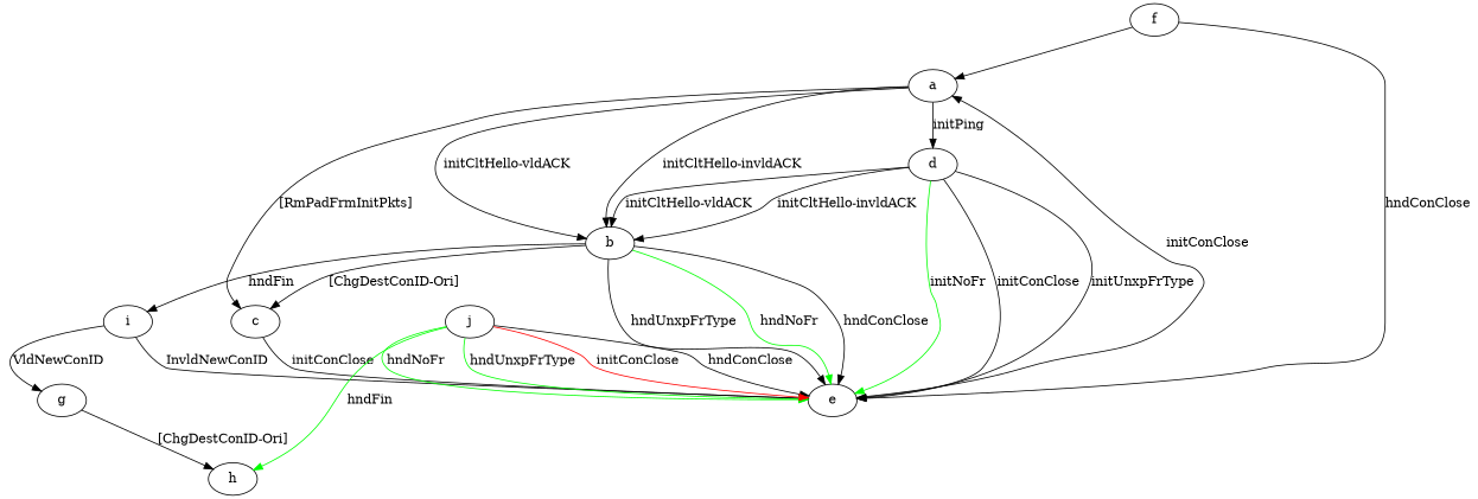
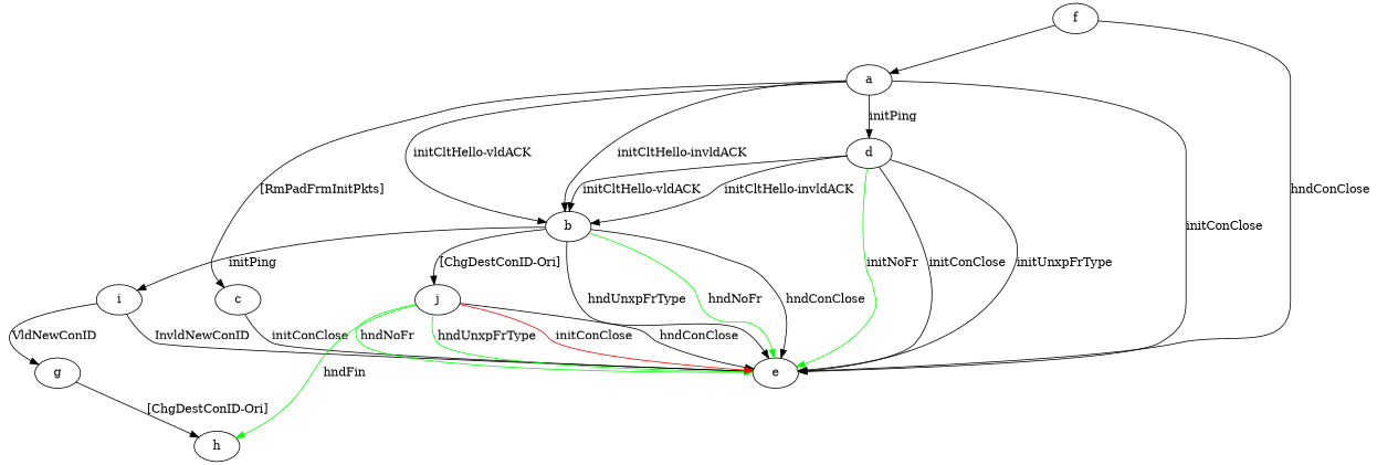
  digraph {
    a
    b
    c
    d
    e
    i
    j
    g
    h
    f
    a -> b [label="initCltHello-vldACK "]
    a -> b [label="initCltHello-invldACK "]
    a -> c [label="[RmPadFrmInitPkts] "]
    a -> d [label="initPing "]
-   e -> a [label="initConClose "]
+   a -> e [label="initConClose "]
    b -> e [label="hndConClose "]
    b -> e [label="hndUnxpFrType "]
    b -> e [color=green label="hndNoFr "]
-   b -> i [label="hndFin "]
-   b -> c [label="[ChgDestConID-Ori] "]
+   b -> i [label="initPing "]
+   b -> j [label="[ChgDestConID-Ori] "]
    c -> e [label="initConClose "]
    d -> b [label="initCltHello-vldACK "]
    d -> b [label="initCltHello-invldACK "]
    d -> e [label="initConClose "]
    d -> e [label="initUnxpFrType "]
    d -> e [color=green label="initNoFr "]
    i -> e [label="InvldNewConID "]
    i -> g [label="VldNewConID "]
    j -> e [label="hndConClose "]
    j -> e [color=green label="hndNoFr "]
    j -> e [color=green label="hndUnxpFrType "]
    j -> e [color=red label="initConClose "]
    j -> h [color=green label="hndFin "]
    g -> h [label="[ChgDestConID-Ori] "]
    f -> a
    f -> e [label="hndConClose "]
  }
